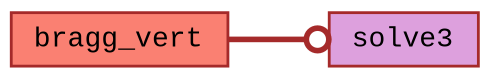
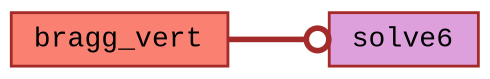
  digraph {
    rankdir=LR
    fontname="Liberation Mono"
    node [color=brown fontname="Liberation Mono" fontsize=10 shape=record style=filled]
    n1 [fillcolor=salmon fontcolor=black height=0.2 label=bragg_vert width=0.4]
-   n2 [fillcolor=plum height=0.2 label=solve3 width=0.4]
+   n2 [fillcolor=plum height=0.2 label=solve6 width=0.4]
    n1 -> n2 [color=brown fontname="Liberation Mono" fontsize=10 labelfontname=Helvetica labelfontsize=10 style=bold arrowhead=odot]
  }
